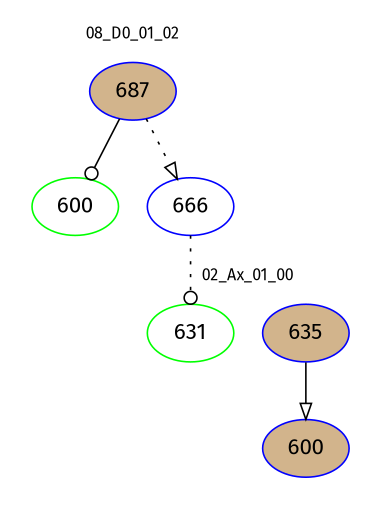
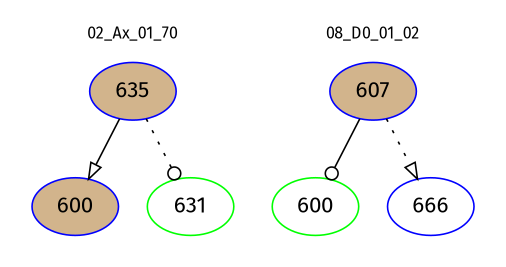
  digraph {
    fontname="Fira Sans"
    node [color=blue fillcolor=tan fontname="Fira Sans" style=filled]
    edge [arrowhead=onormal color=black fontname="Fira Sans" style=solid]
    n1 [label=635]
    n2 [label=600]
    n3 [color=green fillcolor=white label=631]
-   n4 [label=687]
+   n4 [label=607]
    n5 [color=green fillcolor=white label=600]
    n6 [fillcolor=white label=666]
    subgraph cluster_1 {
      color=white
      fontsize=10
-     label="02_Ax_01_00"
+     label="02_Ax_01_70"
      n1
      n2
      n3
    }
    subgraph cluster_2 {
      color=white
      fontsize=10
      label="08_D0_01_02"
      n4
      n5
      n6
    }
    n1 -> n2
-   n6 -> n3 [arrowhead=odot style=dotted]
+   n1 -> n3 [arrowhead=odot style=dotted]
    n4 -> n5 [arrowhead=odot]
    n4 -> n6 [style=dotted]
  }
